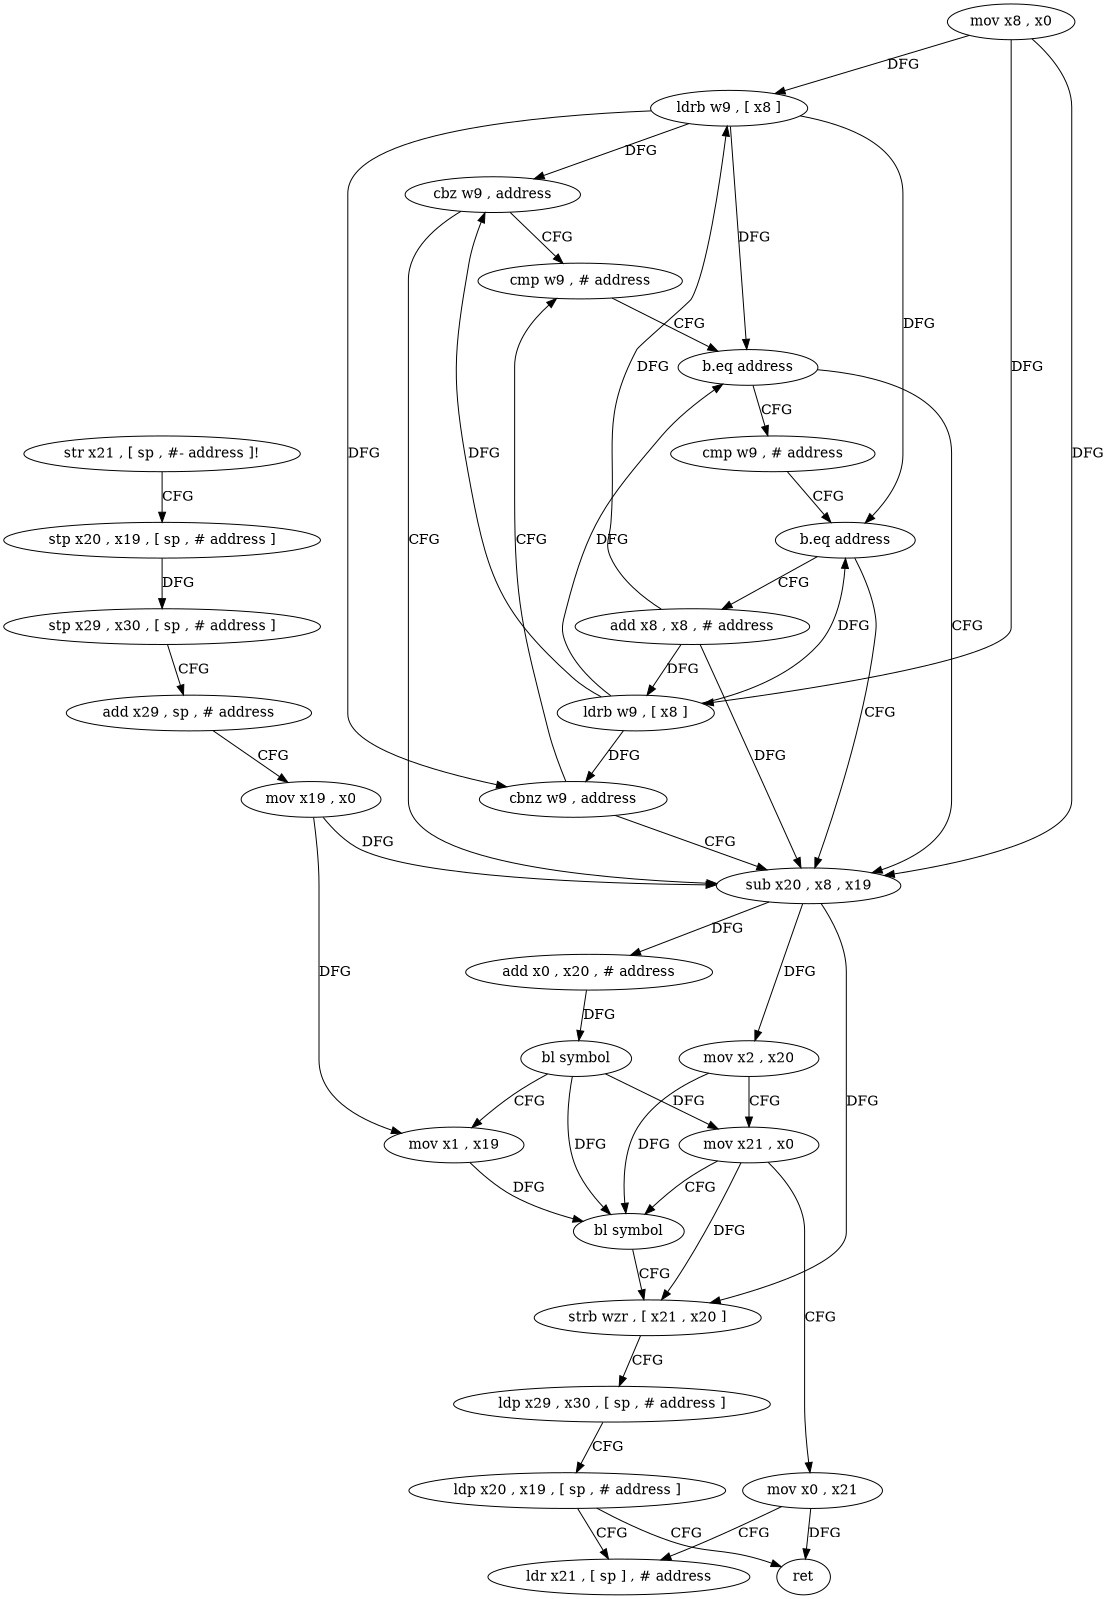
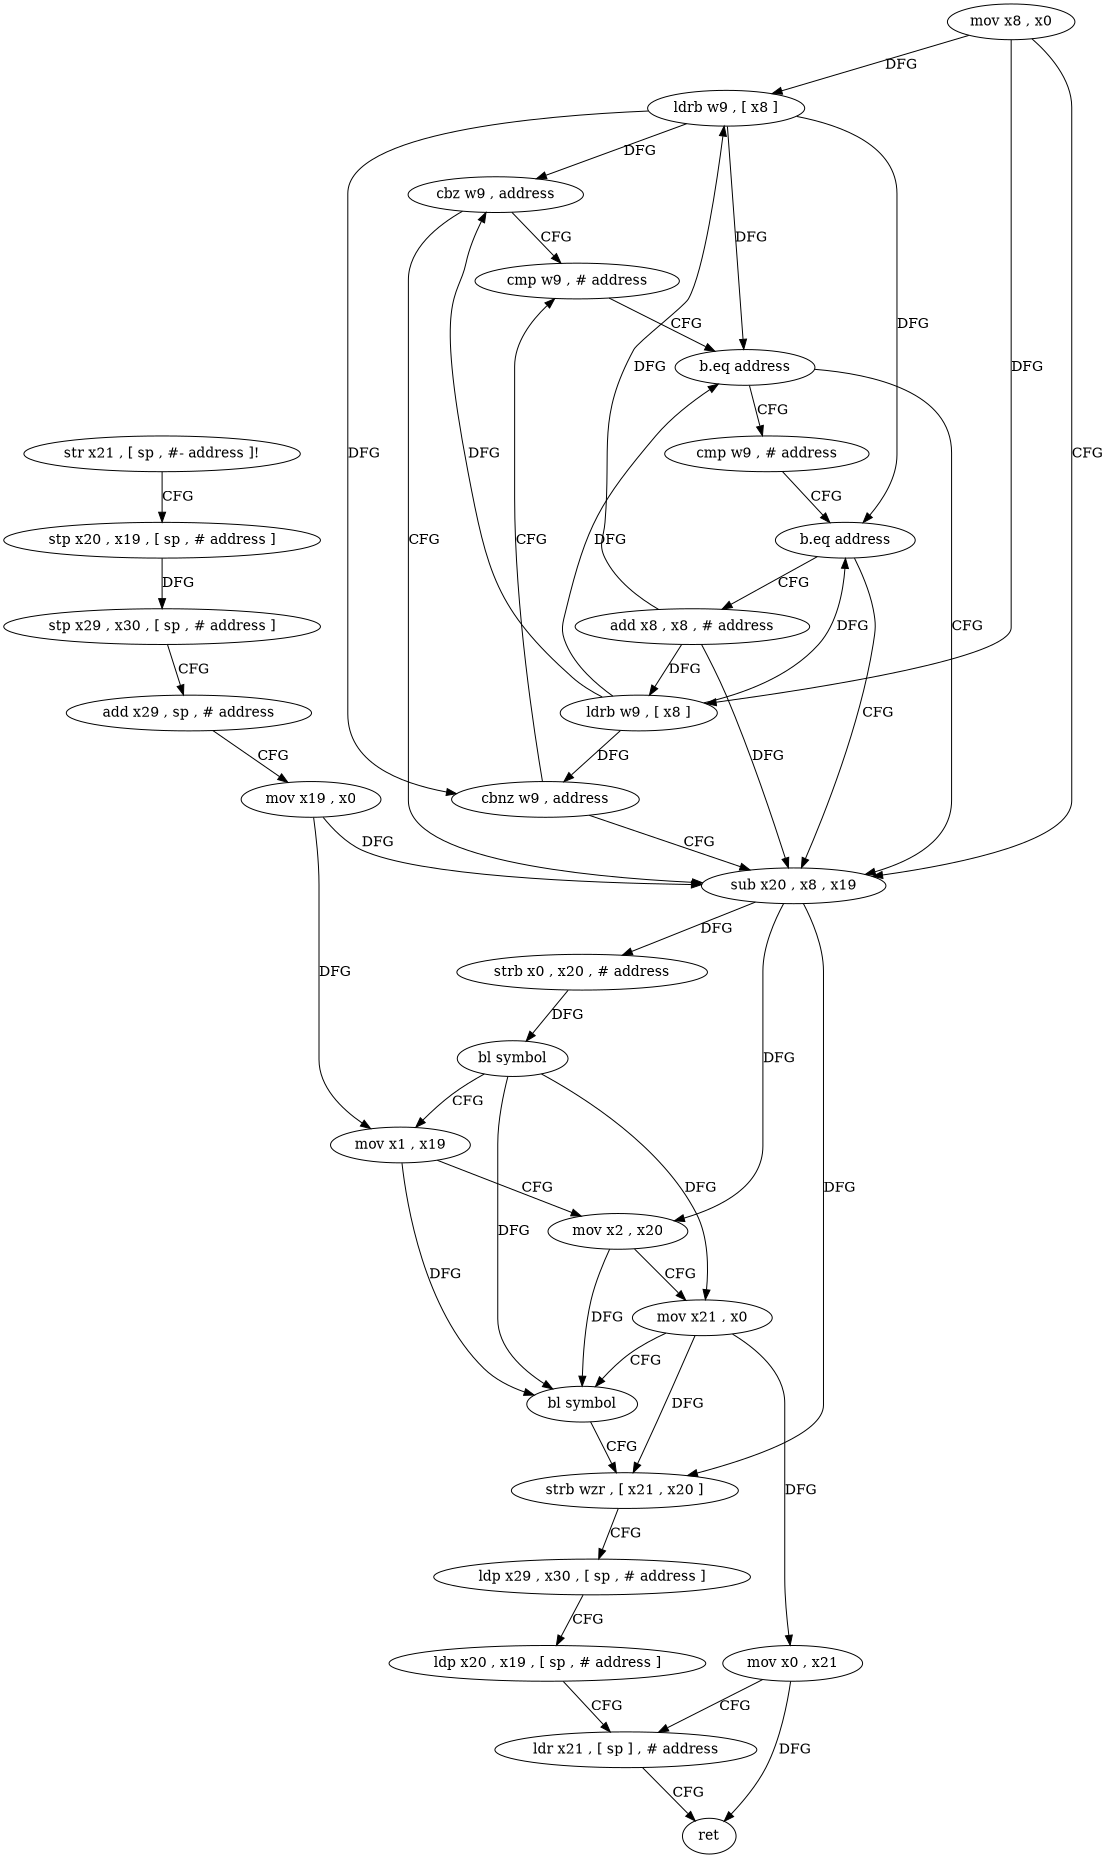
  digraph {
    n1 [label="str x21 , [ sp , #- address ]!"]
    n2 [label="stp x20 , x19 , [ sp , # address ]"]
    n3 [label="stp x29 , x30 , [ sp , # address ]"]
    n4 [label="add x29 , sp , # address"]
    n5 [label="mov x19 , x0"]
    n6 [label="sub x20 , x8 , x19"]
    n7 [label="mov x1 , x19"]
    n8 [label="mov x8 , x0"]
    n9 [label="ldrb w9 , [ x8 ]"]
    n10 [label="ldrb w9 , [ x8 ]"]
-   n11 [label="add x0 , x20 , # address"]
+   n11 [label="strb x0 , x20 , # address"]
    n12 [label="mov x2 , x20"]
    n13 [label="strb wzr , [ x21 , x20 ]"]
    n14 [label="bl symbol"]
    n15 [label="cbz w9 , address"]
    n16 [label="b.eq address"]
    n17 [label="b.eq address"]
    n18 [label="cbnz w9 , address"]
    n19 [label="add x8 , x8 , # address"]
    n20 [label="cmp w9 , # address"]
    n21 [label="cmp w9 , # address"]
    n22 [label="bl symbol"]
    n23 [label="mov x21 , x0"]
    n24 [label="ldp x29 , x30 , [ sp , # address ]"]
    n25 [label="mov x0 , x21"]
    n26 [label="ldr x21 , [ sp ] , # address"]
    n27 [label=ret]
    n28 [label="ldp x20 , x19 , [ sp , # address ]"]
    n1 -> n2 [label=CFG]
    n2 -> n3 [label=DFG]
    n3 -> n4 [label=CFG]
    n4 -> n5 [label=CFG]
    n5 -> n6 [label=DFG]
    n5 -> n7 [label=DFG]
    n6 -> n11 [label=DFG]
    n6 -> n12 [label=DFG]
    n6 -> n13 [label=DFG]
+   n7 -> n12 [label=CFG]
    n7 -> n14 [label=DFG]
-   n8 -> n6 [label=DFG]
+   n8 -> n6 [label=CFG]
    n8 -> n9 [label=DFG]
    n8 -> n10 [label=DFG]
    n9 -> n15 [label=DFG]
    n9 -> n16 [label=DFG]
    n9 -> n17 [label=DFG]
    n9 -> n18 [label=DFG]
    n10 -> n15 [label=DFG]
    n10 -> n16 [label=DFG]
    n10 -> n17 [label=DFG]
    n10 -> n18 [label=DFG]
    n11 -> n22 [label=DFG]
    n12 -> n14 [label=DFG]
    n12 -> n23 [label=CFG]
    n13 -> n24 [label=CFG]
    n14 -> n13 [label=CFG]
    n15 -> n6 [label=CFG]
    n15 -> n20 [label=CFG]
    n16 -> n6 [label=CFG]
    n16 -> n21 [label=CFG]
    n17 -> n6 [label=CFG]
    n17 -> n19 [label=CFG]
    n18 -> n6 [label=CFG]
    n18 -> n20 [label=CFG]
    n19 -> n6 [label=DFG]
    n19 -> n9 [label=DFG]
    n19 -> n10 [label=DFG]
    n20 -> n16 [label=CFG]
    n21 -> n17 [label=CFG]
    n22 -> n7 [label=CFG]
    n22 -> n14 [label=DFG]
    n22 -> n23 [label=DFG]
    n23 -> n13 [label=DFG]
    n23 -> n14 [label=CFG]
-   n23 -> n25 [label=CFG]
+   n23 -> n25 [label=DFG]
    n24 -> n28 [label=CFG]
    n25 -> n26 [label=CFG]
    n25 -> n27 [label=DFG]
-   n28 -> n27 [label=CFG]
+   n26 -> n27 [label=CFG]
    n28 -> n26 [label=CFG]
  }
